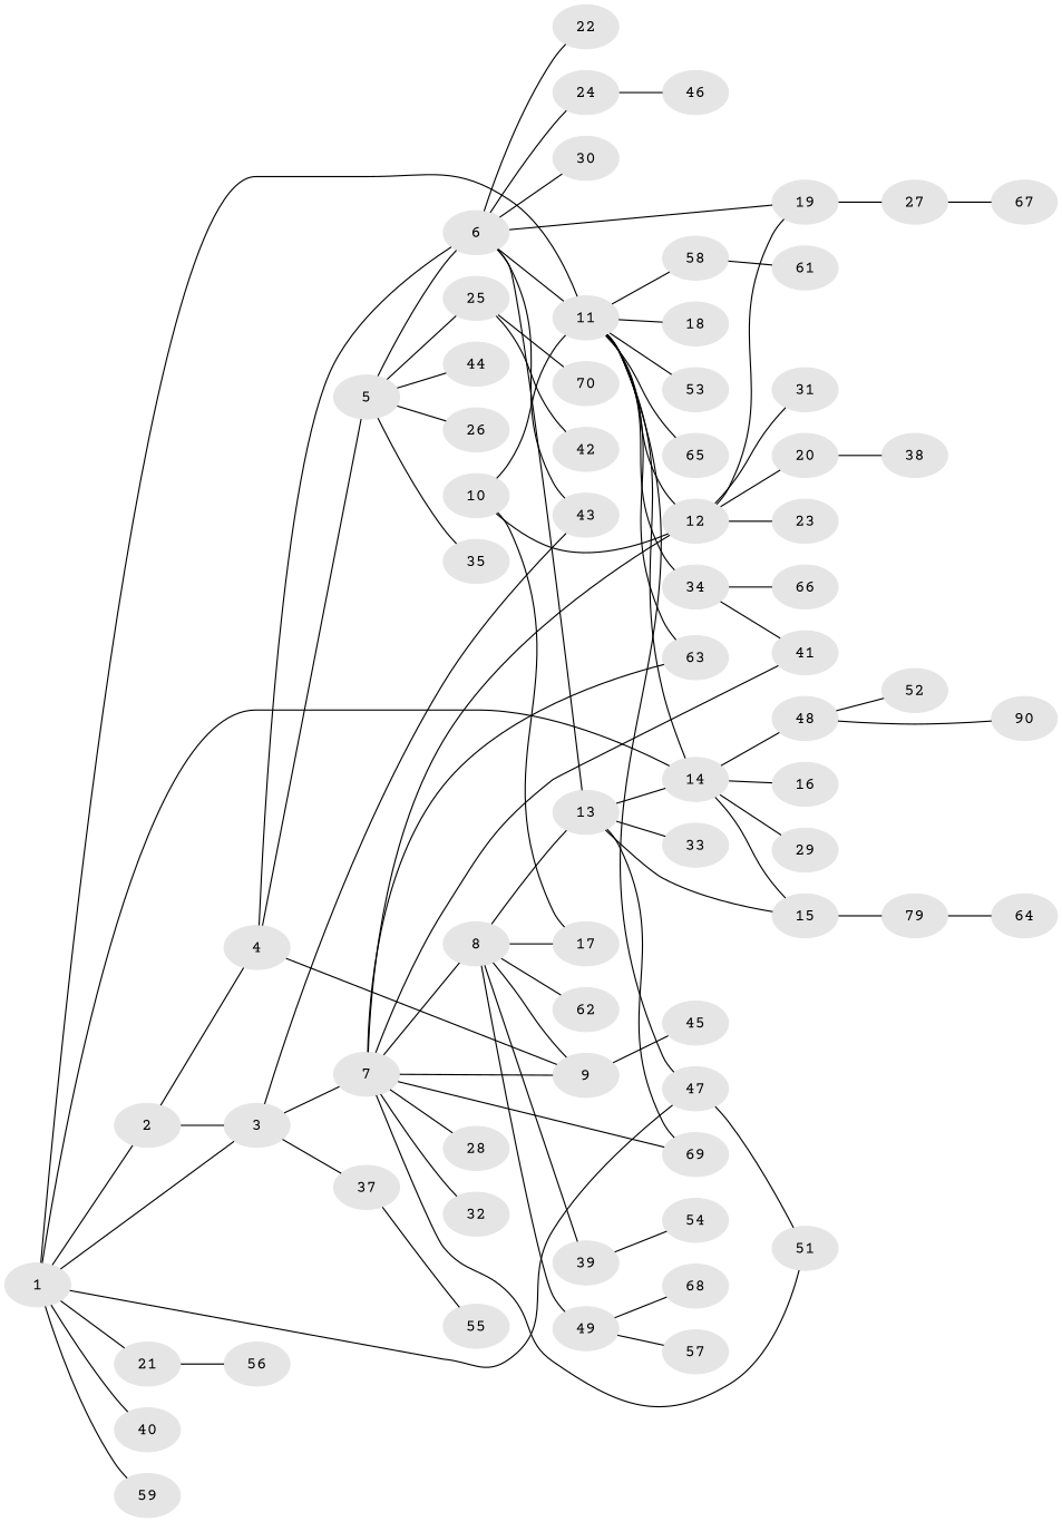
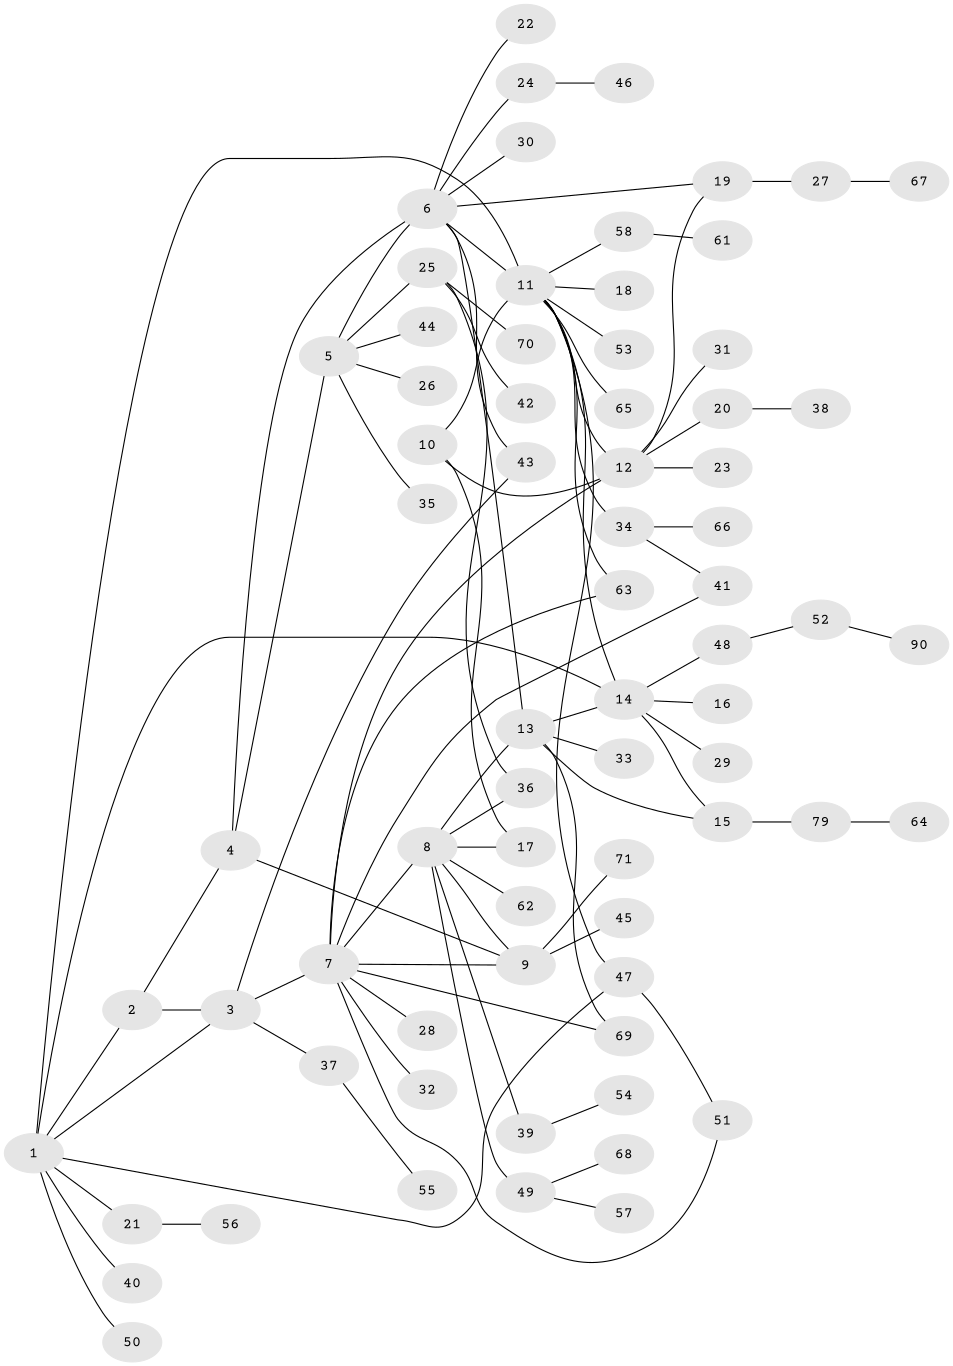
  graph {
    fontname="Courier Prime"
    rankdir=LR
    node [color=gray90 fontname="Courier Prime" style=filled]
    edge [fontname="Courier Prime"]
    1
    2
    3
    11
    14
    21
    40
    47
-   50 [label=59]
+   50
    4
    7
    37
    43
    12
    63
    18
    34
    53
    58
    65
    15
    16
    29
    48
    56
    51
    5
    6
    9
    8
    28
    32
    41
    69
    55
    25
    26
    35
    44
    13
    19
    22
    24
    30
    45
+   71
+   36
    42
    70
    33
    27
    46
    17
    39
    49
    62
    20
    23
    31
    54
    57
    68
    10
    66
    61
    38
    n67 [label=79]
    52
    n69 [label=90]
    64
    67
    1 -- 2
    1 -- 3
    1 -- 11
    1 -- 14
    1 -- 21
    1 -- 40
    1 -- 47
    1 -- 50
    2 -- 3
    2 -- 4
    3 -- 7
    3 -- 37
    3 -- 43
    11 -- 14
    11 -- 47
    11 -- 12
    11 -- 63
    11 -- 18
    11 -- 34
    11 -- 53
    11 -- 58
    11 -- 65
    14 -- 15
    14 -- 16
    14 -- 29
    14 -- 48
    21 -- 56
    47 -- 51
    4 -- 5
    4 -- 6
    4 -- 9
    7 -- 12
    7 -- 63
    7 -- 51
    7 -- 9
    7 -- 8
    7 -- 28
    7 -- 32
    7 -- 41
    7 -- 69
    37 -- 55
    12 -- 19
    12 -- 20
    12 -- 23
    12 -- 31
    34 -- 41
    34 -- 66
    58 -- 61
    15 -- n67
    48 -- 52
-   48 -- n69
+   52 -- n69
    5 -- 6
    5 -- 25
    5 -- 26
    5 -- 35
    5 -- 44
    6 -- 11
    6 -- 43
    6 -- 13
    6 -- 19
    6 -- 22
    6 -- 24
    6 -- 30
    9 -- 45
+   9 -- 71
    8 -- 9
    8 -- 13
+   8 -- 36
    8 -- 17
    8 -- 39
    8 -- 49
    8 -- 62
+   25 -- 36
    25 -- 42
    25 -- 70
    13 -- 14
    13 -- 15
    13 -- 69
    13 -- 33
    19 -- 27
    24 -- 46
    27 -- 67
    39 -- 54
    49 -- 57
    49 -- 68
    20 -- 38
    10 -- 11
    10 -- 12
    10 -- 17
    n67 -- 64
  }
